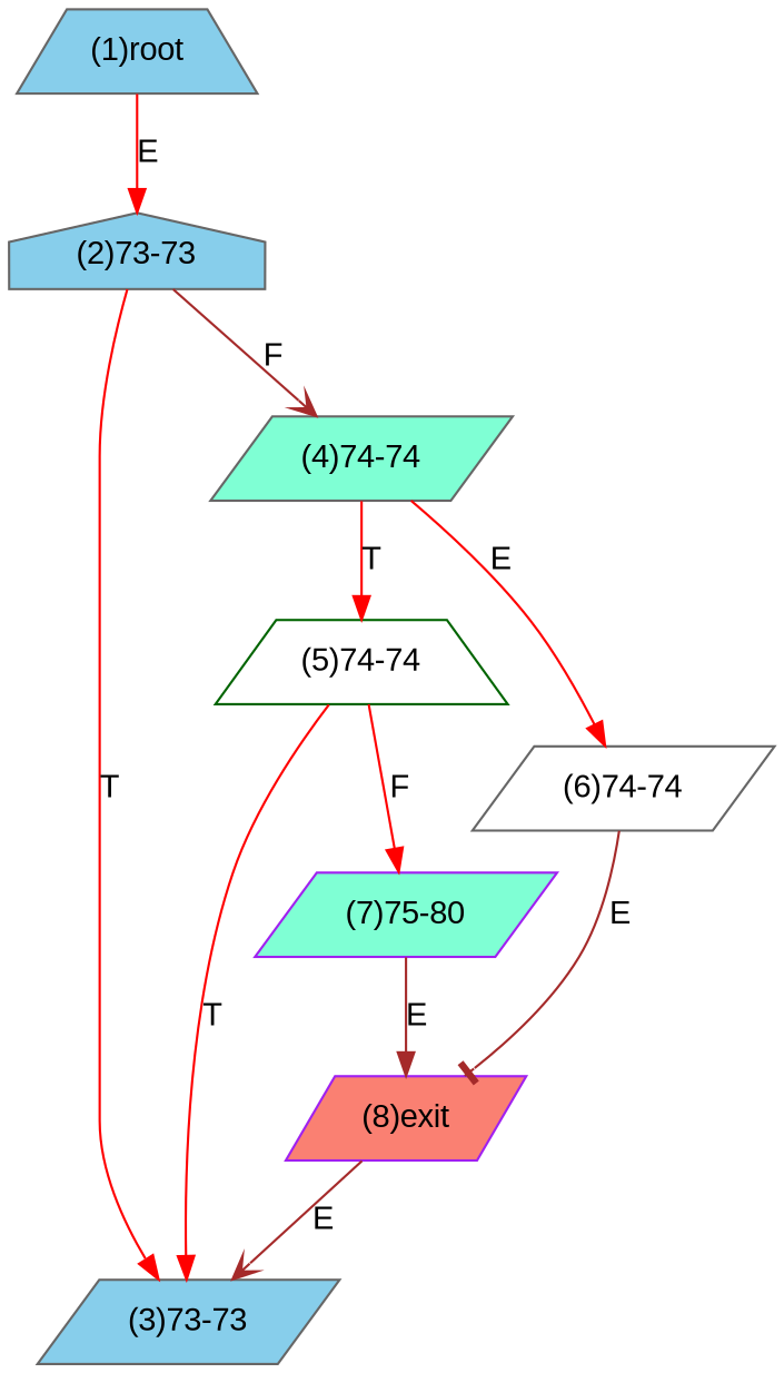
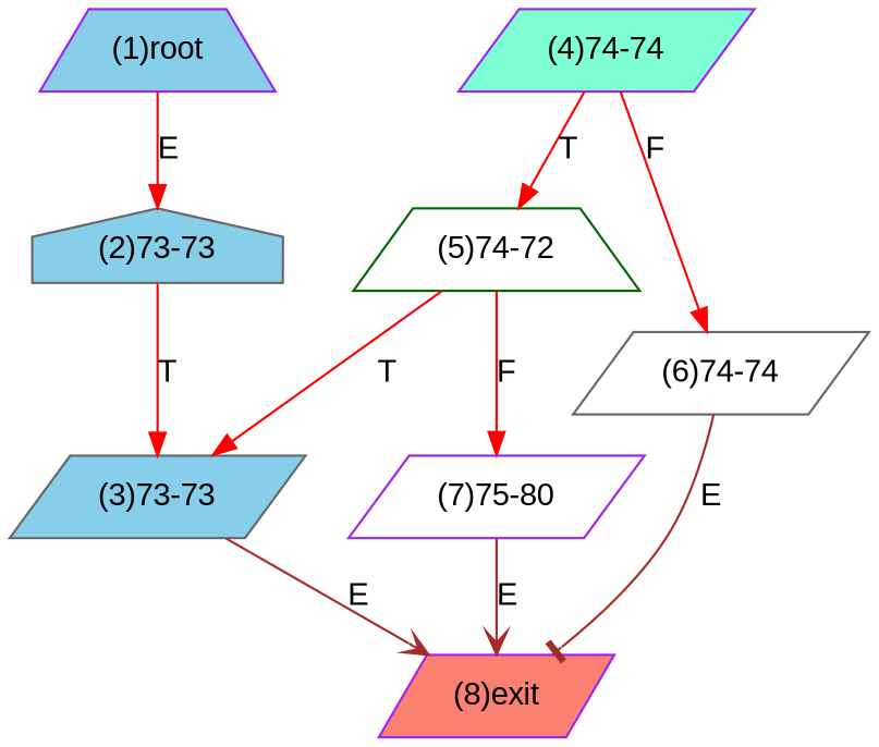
  digraph {
    fontname="Liberation Sans"
    node [color=gray40 fillcolor=skyblue fontname="Liberation Sans" shape=parallelogram style=filled]
    edge [arrowhead=normal color=red fontname="Liberation Sans"]
-   n1 [label="(1)root" shape=trapezium]
+   n1 [color=purple label="(1)root" shape=trapezium]
    n2 [label="(2)73-73" shape=house]
    n3 [label="(3)73-73"]
-   n4 [fillcolor=aquamarine label="(4)74-74"]
+   n4 [color=purple fillcolor=aquamarine label="(4)74-74"]
    n5 [color=purple fillcolor=salmon label="(8)exit"]
-   n6 [color=darkgreen fillcolor=white label="(5)74-74" shape=trapezium]
+   n6 [color=darkgreen fillcolor=white label="(5)74-72" shape=trapezium]
    n7 [fillcolor=white label="(6)74-74"]
-   n8 [color=purple fillcolor=aquamarine label="(7)75-80"]
+   n8 [color=purple fillcolor=white label="(7)75-80"]
    n1 -> n2 [label=E]
    n2 -> n3 [label=T]
-   n2 -> n4 [arrowhead=vee color=brown label=F]
-   n5 -> n3 [arrowhead=vee color=brown label=E]
+   n3 -> n5 [arrowhead=vee color=brown label=E]
    n4 -> n6 [label=T]
-   n4 -> n7 [label=E]
+   n4 -> n7 [label=F]
    n6 -> n3 [label=T]
    n6 -> n8 [label=F]
    n7 -> n5 [arrowhead=tee color=brown label=E]
-   n8 -> n5 [color=brown label=E]
+   n8 -> n5 [arrowhead=vee color=brown label=E]
  }
